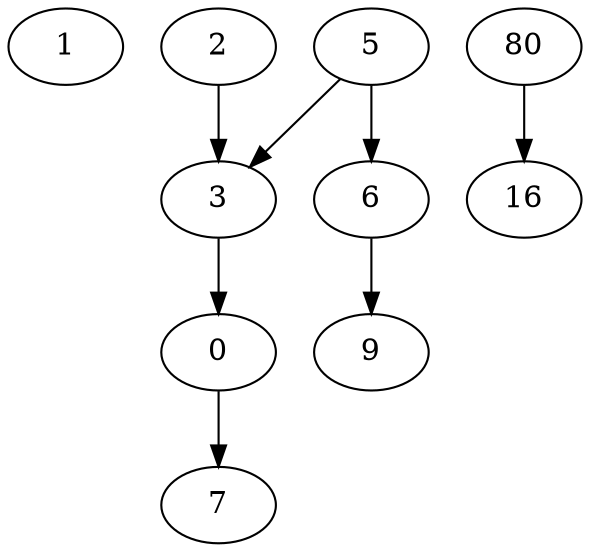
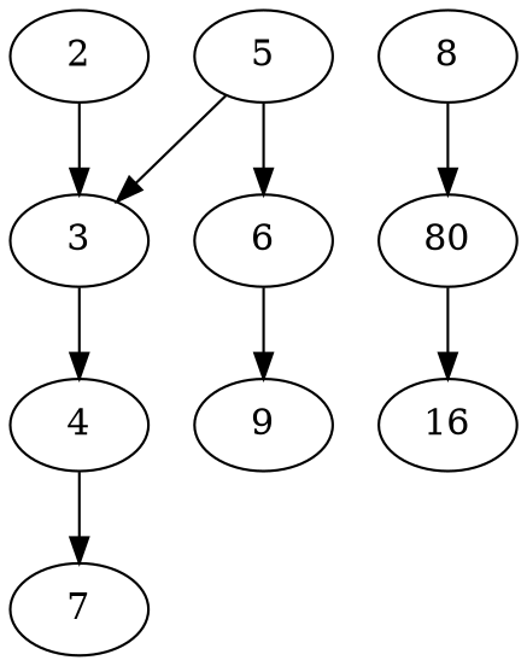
  digraph {
    node [alpha=0.18]
-   1 [alpha=0.05 expect_size=485819580842934]
    2 [alpha=0.16 expect_size=16205744679305632]
    3 [alpha=0.06 expect_size=1297129834660514]
-   4 [alpha=0.02 expect_size=2603426249468995 label=0]
+   4 [alpha=0.02 expect_size=2603426249468995]
    7 [alpha=0.00 expect_size=4703523637118630]
    5 [expect_size=24209523111669024]
    6 [alpha=0.06 expect_size=473506228153090048]
    9 [alpha=0.08 expect_size=2381127027244662784]
+   8 [alpha=0.07 expect_size=5368188422884139]
    n10 [expect_size=2141802510073987072 label=80]
    n11 [expect_size=10698856646315952 label=16]
    2 -> 3
    3 -> 4
    4 -> 7
    5 -> 3
    5 -> 6
    6 -> 9
+   8 -> n10
    n10 -> n11
  }
